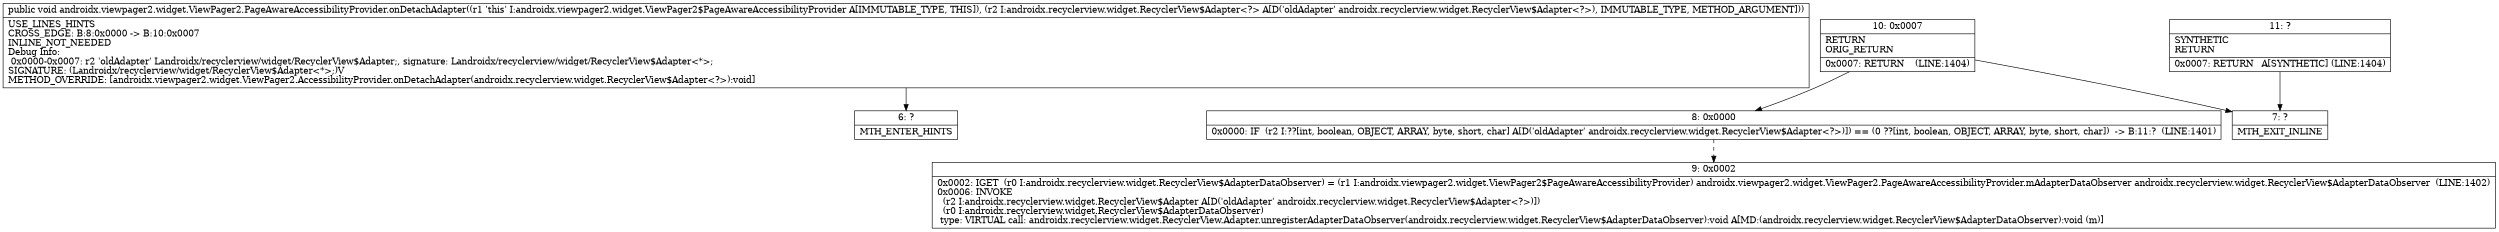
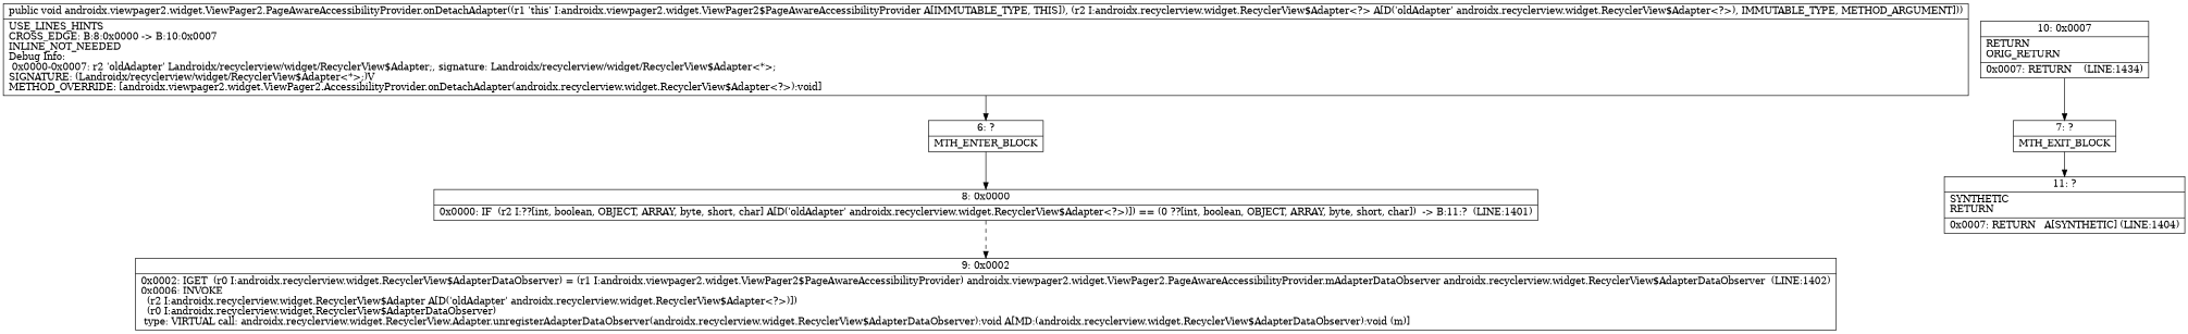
  digraph {
    node [shape=record]
-   n1 [label="{6\:\ ?|MTH_ENTER_HINTS\l}"]
+   n1 [label="{6\:\ ?|MTH_ENTER_BLOCK\l}"]
    n2 [label="{8\:\ 0x0000|0x0000: IF  (r2 I:??[int, boolean, OBJECT, ARRAY, byte, short, char] A[D('oldAdapter' androidx.recyclerview.widget.RecyclerView$Adapter\<?\>)]) == (0 ??[int, boolean, OBJECT, ARRAY, byte, short, char])  \-\> B:11:?  (LINE:1401)\l}"]
    n3 [label="{9\:\ 0x0002|0x0002: IGET  (r0 I:androidx.recyclerview.widget.RecyclerView$AdapterDataObserver) = (r1 I:androidx.viewpager2.widget.ViewPager2$PageAwareAccessibilityProvider) androidx.viewpager2.widget.ViewPager2.PageAwareAccessibilityProvider.mAdapterDataObserver androidx.recyclerview.widget.RecyclerView$AdapterDataObserver  (LINE:1402)\l0x0006: INVOKE  \l  (r2 I:androidx.recyclerview.widget.RecyclerView$Adapter A[D('oldAdapter' androidx.recyclerview.widget.RecyclerView$Adapter\<?\>)])\l  (r0 I:androidx.recyclerview.widget.RecyclerView$AdapterDataObserver)\l type: VIRTUAL call: androidx.recyclerview.widget.RecyclerView.Adapter.unregisterAdapterDataObserver(androidx.recyclerview.widget.RecyclerView$AdapterDataObserver):void A[MD:(androidx.recyclerview.widget.RecyclerView$AdapterDataObserver):void (m)]\l}"]
    n4 [label="{11\:\ ?|SYNTHETIC\lRETURN\l|0x0007: RETURN   A[SYNTHETIC] (LINE:1404)\l}"]
-   n5 [label="{7\:\ ?|MTH_EXIT_INLINE\l}"]
-   n6 [label="{10\:\ 0x0007|RETURN\lORIG_RETURN\l|0x0007: RETURN    (LINE:1404)\l}"]
+   n5 [label="{7\:\ ?|MTH_EXIT_BLOCK\l}"]
+   n6 [label="{10\:\ 0x0007|RETURN\lORIG_RETURN\l|0x0007: RETURN    (LINE:1434)\l}"]
    n7 [label="{public void androidx.viewpager2.widget.ViewPager2.PageAwareAccessibilityProvider.onDetachAdapter((r1 'this' I:androidx.viewpager2.widget.ViewPager2$PageAwareAccessibilityProvider A[IMMUTABLE_TYPE, THIS]), (r2 I:androidx.recyclerview.widget.RecyclerView$Adapter\<?\> A[D('oldAdapter' androidx.recyclerview.widget.RecyclerView$Adapter\<?\>), IMMUTABLE_TYPE, METHOD_ARGUMENT]))  | USE_LINES_HINTS\lCROSS_EDGE: B:8:0x0000 \-\> B:10:0x0007\lINLINE_NOT_NEEDED\lDebug Info:\l  0x0000\-0x0007: r2 'oldAdapter' Landroidx\/recyclerview\/widget\/RecyclerView$Adapter;, signature: Landroidx\/recyclerview\/widget\/RecyclerView$Adapter\<*\>;\lSIGNATURE: (Landroidx\/recyclerview\/widget\/RecyclerView$Adapter\<*\>;)V\lMETHOD_OVERRIDE: [androidx.viewpager2.widget.ViewPager2.AccessibilityProvider.onDetachAdapter(androidx.recyclerview.widget.RecyclerView$Adapter\<?\>):void]\l}"]
-   n6 -> n2
+   n1 -> n2
    n2 -> n3 [style=dashed]
-   n4 -> n5
+   n5 -> n4
    n6 -> n5
    n7 -> n1
  }
